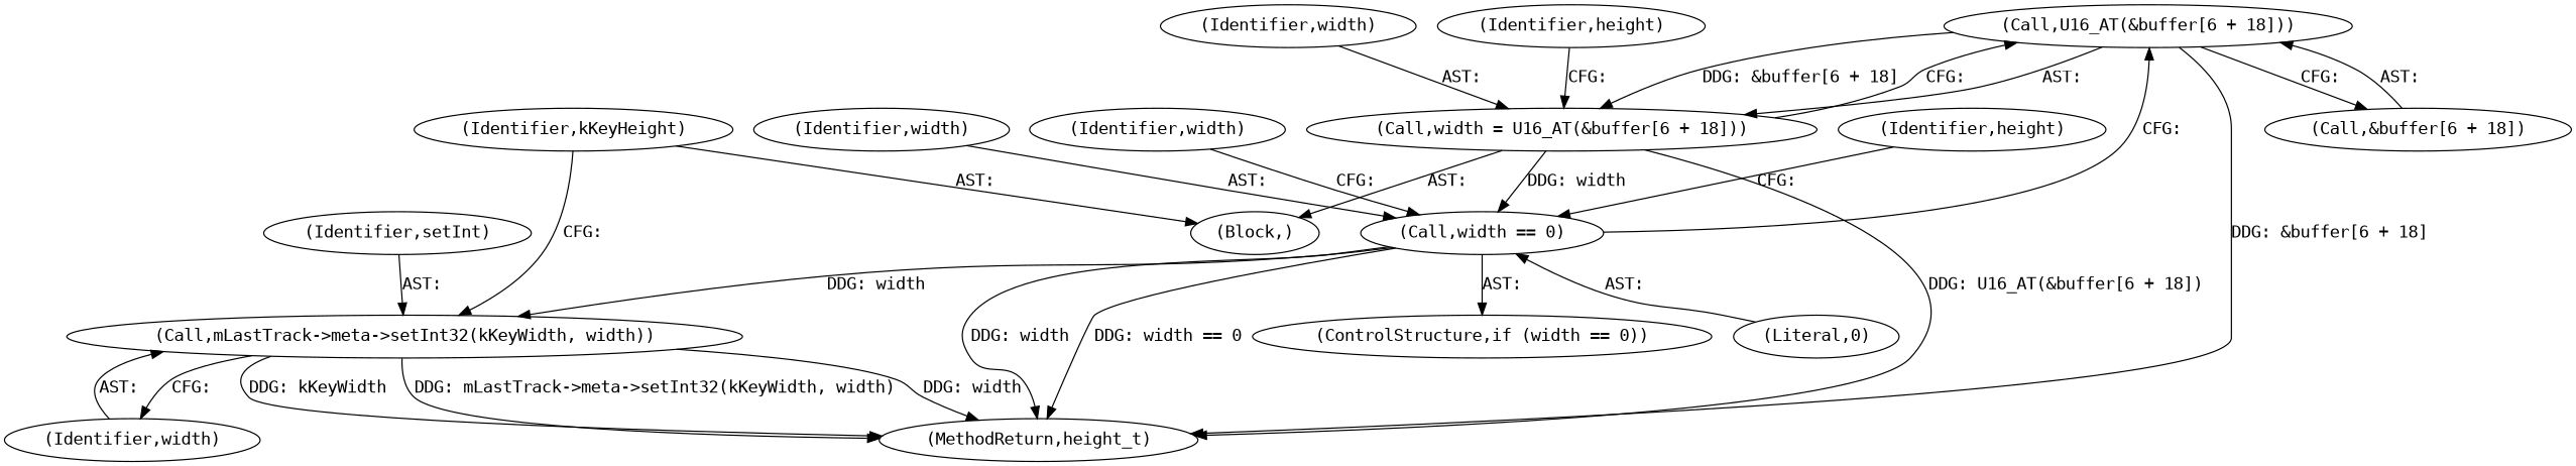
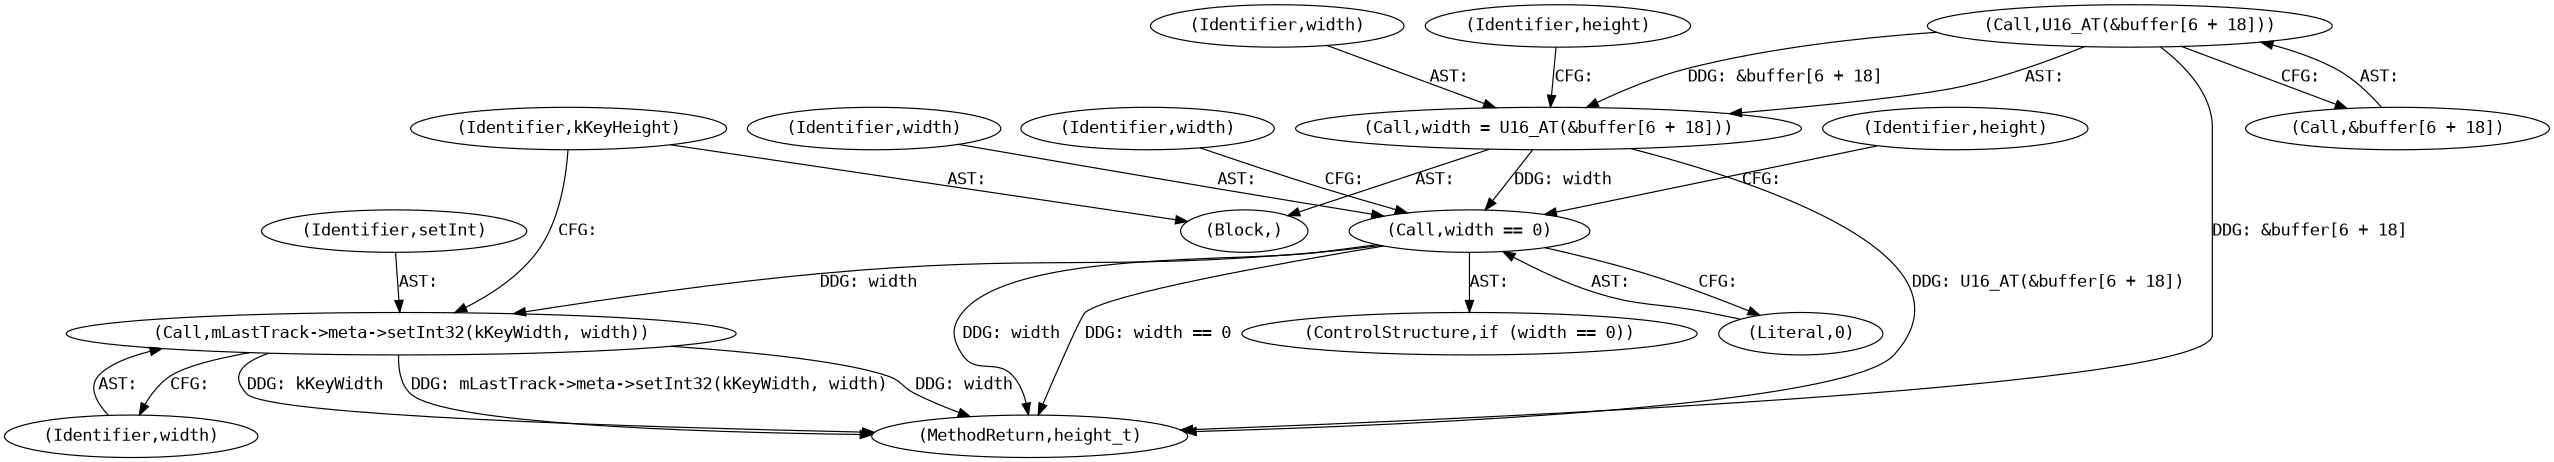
  digraph {
    fontname="DejaVu Sans Mono"
    node [fontname="DejaVu Sans Mono"]
    edge [fontname="DejaVu Sans Mono"]
    n1 [label="(Call,U16_AT(&buffer[6 + 18]))"]
    n2 [label="(Call,width = U16_AT(&buffer[6 + 18]))"]
    n3 [label="(Call,&buffer[6 + 18])"]
    n4 [label="(MethodReturn,height_t)"]
    n5 [label="(Call,width == 0)"]
    n6 [label="(Block,)"]
    n7 [label="(Call,mLastTrack->meta->setInt32(kKeyWidth, width))"]
    n8 [label="(Literal,0)"]
    n9 [label="(ControlStructure,if (width == 0))"]
    n10 [label="(Identifier,width)"]
    n11 [label="(Identifier,width)"]
    n12 [label="(Identifier,height)"]
    n13 [label="(Identifier,width)"]
    n14 [label="(Identifier,width)"]
    n15 [label="(Identifier,kKeyHeight)"]
    n16 [label="(Identifier,height)"]
    n17 [label="(Identifier,setInt)"]
    n1 -> n2 [label="AST: "]
    n1 -> n2 [label="DDG: &buffer[6 + 18]"]
    n1 -> n3 [label="CFG: "]
    n1 -> n4 [label="DDG: &buffer[6 + 18]"]
-   n2 -> n1 [label="CFG: "]
    n2 -> n4 [label="DDG: U16_AT(&buffer[6 + 18])"]
    n2 -> n5 [label="DDG: width"]
    n2 -> n6 [label="AST: "]
    n3 -> n1 [label="AST: "]
    n5 -> n4 [label="DDG: width == 0"]
    n5 -> n4 [label="DDG: width"]
    n5 -> n7 [label="DDG: width"]
-   n5 -> n1 [label="CFG: "]
+   n5 -> n8 [label="CFG: "]
    n5 -> n9 [label="AST: "]
    n7 -> n4 [label="DDG: kKeyWidth"]
    n7 -> n4 [label="DDG: mLastTrack->meta->setInt32(kKeyWidth, width)"]
    n7 -> n4 [label="DDG: width"]
    n7 -> n10 [label="CFG: "]
    n8 -> n5 [label="AST: "]
    n10 -> n7 [label="AST: "]
    n11 -> n5 [label="AST: "]
    n12 -> n5 [label="CFG: "]
    n13 -> n2 [label="AST: "]
    n14 -> n5 [label="CFG: "]
    n15 -> n6 [label="AST: "]
    n15 -> n7 [label="CFG: "]
    n16 -> n2 [label="CFG: "]
    n17 -> n7 [label="AST: "]
  }
